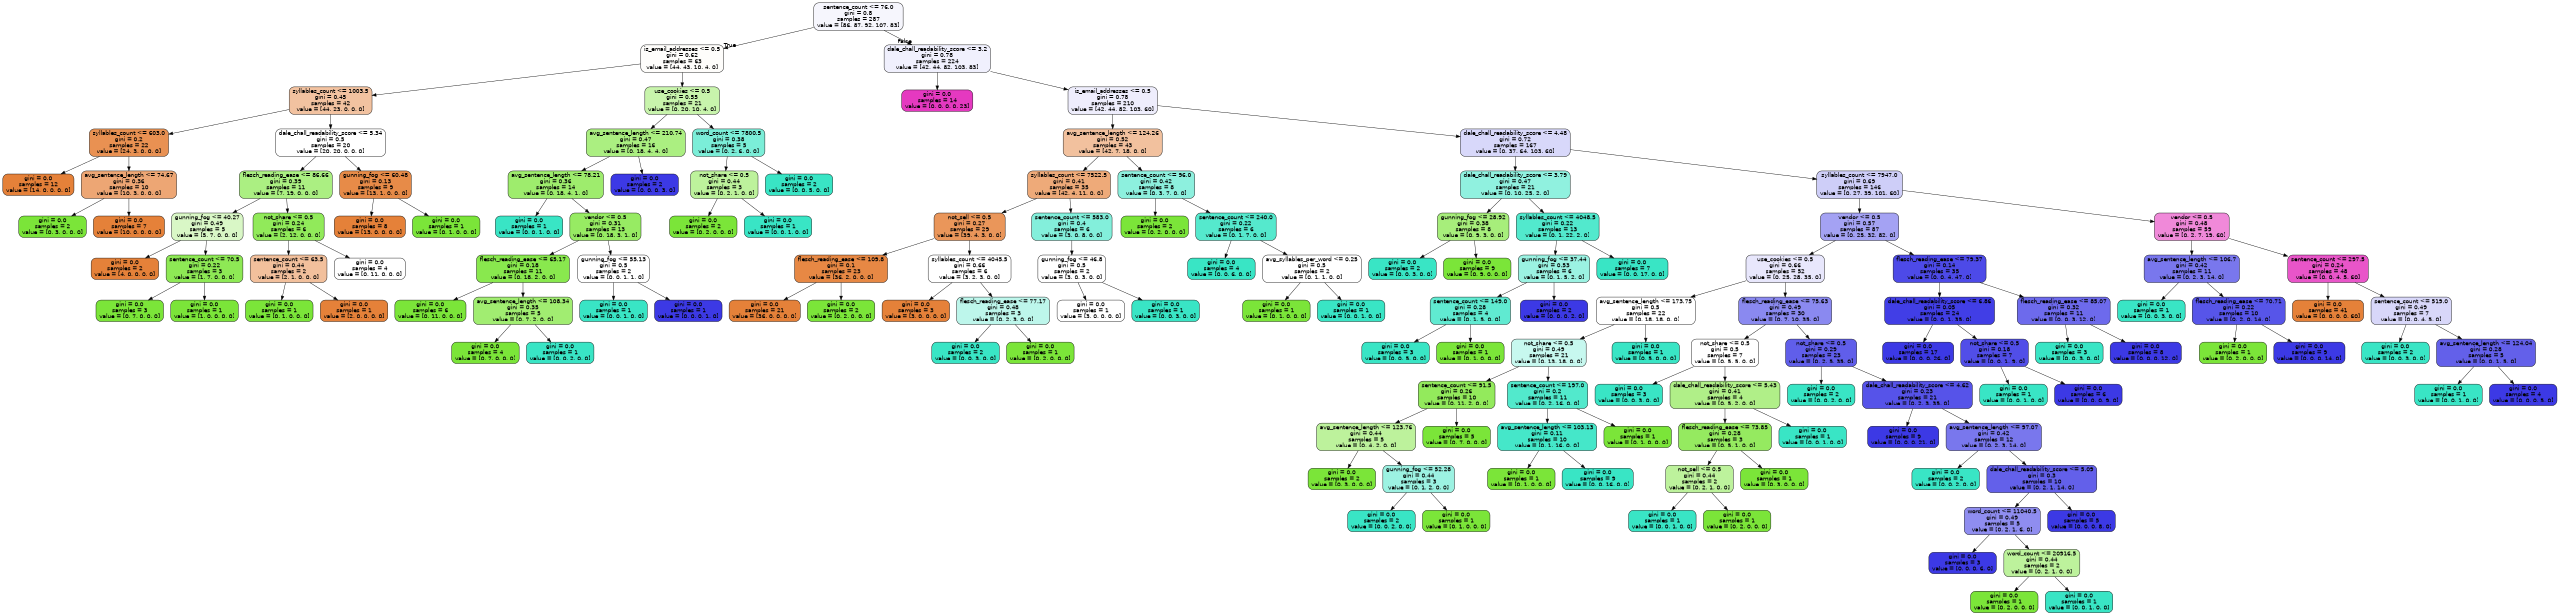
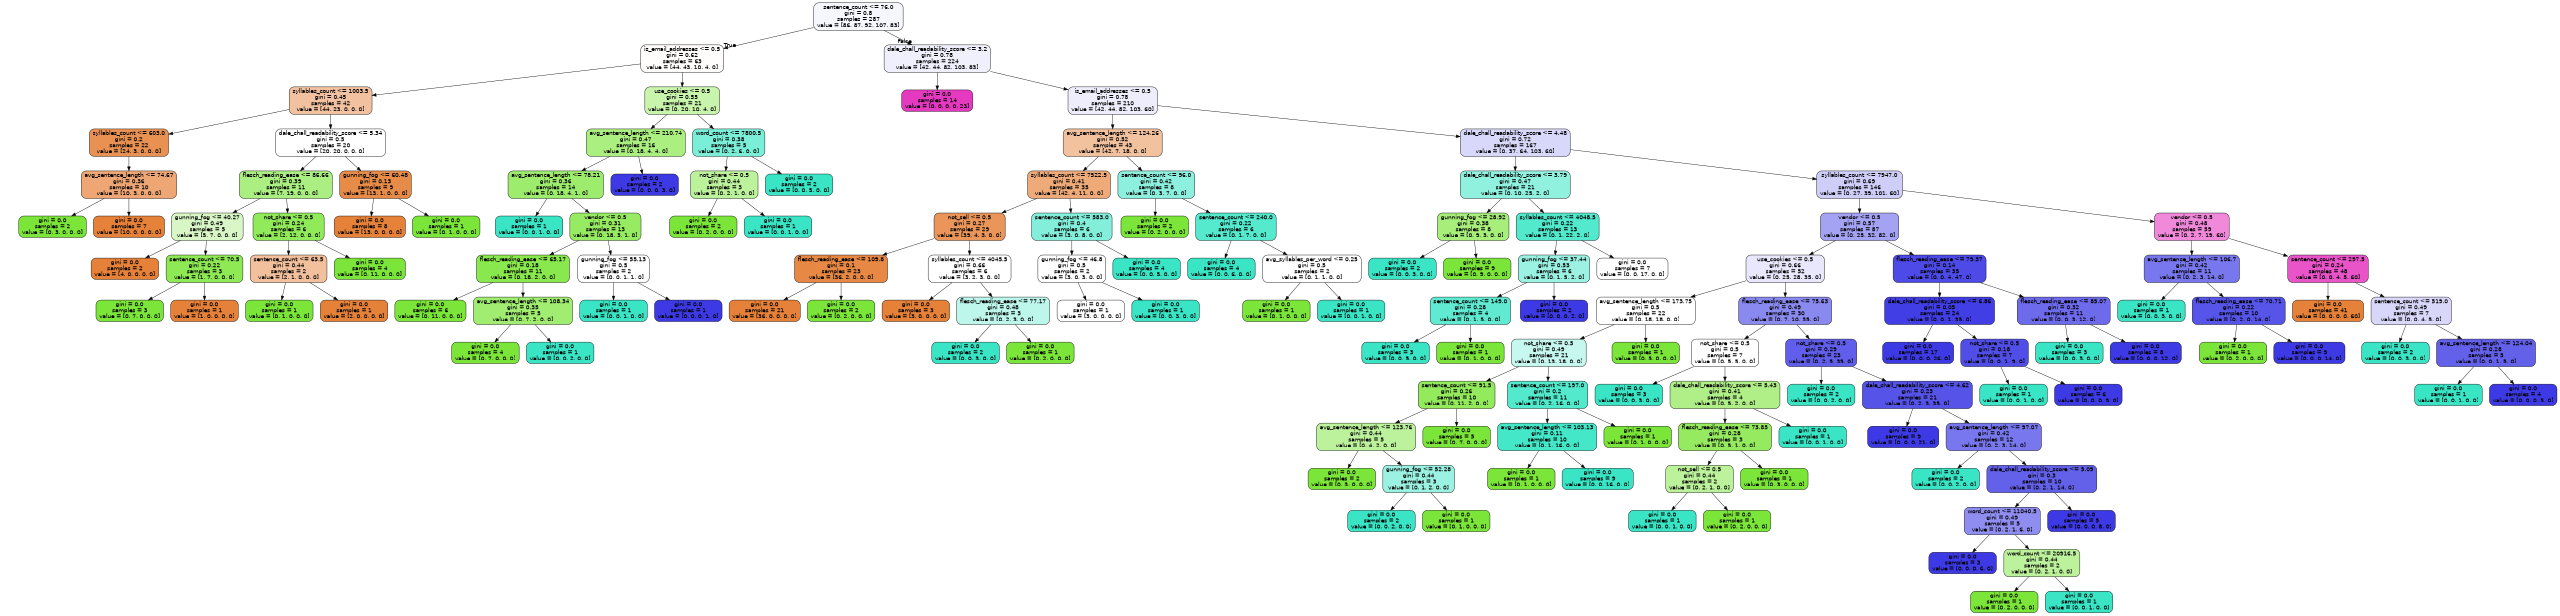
  digraph {
    node [color=black fillcolor="#39e5c5ff" fontname=helvetica shape=box style="filled, rounded"]
    edge [fontname=helvetica]
    n1 [fillcolor="#3c39e50b" label="sentence_count <= 76.0\ngini = 0.8\nsamples = 287\nvalue = [86, 87, 92, 107, 83]"]
    n2 [fillcolor="#e5813904" label="is_email_addresses <= 0.5\ngini = 0.62\nsamples = 63\nvalue = [44, 43, 10, 4, 0]"]
    n3 [fillcolor="#3c39e513" label="dale_chall_readability_score <= 3.2\ngini = 0.78\nsamples = 224\nvalue = [42, 44, 82, 103, 83]"]
    n4 [fillcolor="#e581397a" label="syllables_count <= 1003.5\ngini = 0.45\nsamples = 42\nvalue = [44, 23, 0, 0, 0]"]
    n5 [fillcolor="#7be5396a" label="use_cookies <= 0.5\ngini = 0.55\nsamples = 21\nvalue = [0, 20, 10, 4, 0]"]
    n6 [fillcolor="#e539c0ff" label="gini = 0.0\nsamples = 14\nvalue = [0, 0, 0, 0, 23]"]
    n7 [fillcolor="#3c39e516" label="is_email_addresses <= 0.5\ngini = 0.78\nsamples = 210\nvalue = [42, 44, 82, 103, 60]"]
    n8 [fillcolor="#e58139df" label="syllables_count <= 603.0\ngini = 0.2\nsamples = 22\nvalue = [24, 3, 0, 0, 0]"]
    n9 [fillcolor="#e5813900" label="dale_chall_readability_score <= 5.34\ngini = 0.5\nsamples = 20\nvalue = [20, 20, 0, 0, 0]"]
    n10 [fillcolor="#7be539a2" label="avg_sentence_length <= 210.74\ngini = 0.47\nsamples = 16\nvalue = [0, 18, 4, 4, 0]"]
    n11 [fillcolor="#39e5c5aa" label="word_count <= 7800.5\ngini = 0.38\nsamples = 5\nvalue = [0, 2, 6, 0, 0]"]
-   n12 [fillcolor="#e58139ff" label="gini = 0.0\nsamples = 12\nvalue = [14, 0, 0, 0, 0]"]
    n13 [fillcolor="#e58139b3" label="avg_sentence_length <= 74.67\ngini = 0.36\nsamples = 10\nvalue = [10, 3, 0, 0, 0]"]
    n14 [fillcolor="#7be539a1" label="flesch_reading_ease <= 86.66\ngini = 0.39\nsamples = 11\nvalue = [7, 19, 0, 0, 0]"]
    n15 [fillcolor="#e58139eb" label="gunning_fog <= 60.48\ngini = 0.13\nsamples = 9\nvalue = [13, 1, 0, 0, 0]"]
    n16 [fillcolor="#7be539ff" label="gini = 0.0\nsamples = 2\nvalue = [0, 3, 0, 0, 0]"]
    n17 [fillcolor="#e58139ff" label="gini = 0.0\nsamples = 7\nvalue = [10, 0, 0, 0, 0]"]
    n18 [fillcolor="#7be53949" label="gunning_fog <= 40.27\ngini = 0.49\nsamples = 5\nvalue = [5, 7, 0, 0, 0]"]
    n19 [fillcolor="#7be539d4" label="not_share <= 0.5\ngini = 0.24\nsamples = 6\nvalue = [2, 12, 0, 0, 0]"]
    n20 [fillcolor="#e58139ff" label="gini = 0.0\nsamples = 8\nvalue = [13, 0, 0, 0, 0]"]
    n21 [fillcolor="#7be539ff" label="gini = 0.0\nsamples = 1\nvalue = [0, 1, 0, 0, 0]"]
    n22 [fillcolor="#e58139ff" label="gini = 0.0\nsamples = 2\nvalue = [4, 0, 0, 0, 0]"]
    n23 [fillcolor="#7be539db" label="sentence_count <= 70.5\ngini = 0.22\nsamples = 3\nvalue = [1, 7, 0, 0, 0]"]
    n24 [fillcolor="#e581397f" label="sentence_count <= 63.5\ngini = 0.44\nsamples = 2\nvalue = [2, 1, 0, 0, 0]"]
-   n25 [fillcolor="#e5813900" label="gini = 0.0\nsamples = 4\nvalue = [0, 11, 0, 0, 0]"]
+   n25 [fillcolor="#7be539ff" label="gini = 0.0\nsamples = 4\nvalue = [0, 11, 0, 0, 0]"]
    n26 [fillcolor="#7be539ff" label="gini = 0.0\nsamples = 3\nvalue = [0, 7, 0, 0, 0]"]
-   n27 [fillcolor="#7be539ff" label="gini = 0.0\nsamples = 1\nvalue = [1, 0, 0, 0, 0]"]
+   n27 [fillcolor="#e58139ff" label="gini = 0.0\nsamples = 1\nvalue = [1, 0, 0, 0, 0]"]
    n28 [fillcolor="#7be539ff" label="gini = 0.0\nsamples = 1\nvalue = [0, 1, 0, 0, 0]"]
    n29 [fillcolor="#e58139ff" label="gini = 0.0\nsamples = 1\nvalue = [2, 0, 0, 0, 0]"]
    n30 [fillcolor="#7be539bc" label="avg_sentence_length <= 78.21\ngini = 0.36\nsamples = 14\nvalue = [0, 18, 4, 1, 0]"]
    n31 [fillcolor="#3c39e5ff" label="gini = 0.0\nsamples = 2\nvalue = [0, 0, 0, 3, 0]"]
    n32 [fillcolor="#7be5397f" label="not_share <= 0.5\ngini = 0.44\nsamples = 3\nvalue = [0, 2, 1, 0, 0]"]
    n33 [label="gini = 0.0\nsamples = 2\nvalue = [0, 0, 5, 0, 0]"]
    n34 [label="gini = 0.0\nsamples = 1\nvalue = [0, 0, 1, 0, 0]"]
    n35 [fillcolor="#7be539c9" label="vendor <= 0.5\ngini = 0.31\nsamples = 13\nvalue = [0, 18, 3, 1, 0]"]
    n36 [fillcolor="#7be539e3" label="flesch_reading_ease <= 65.17\ngini = 0.18\nsamples = 11\nvalue = [0, 18, 2, 0, 0]"]
    n37 [fillcolor="#39e5c500" label="gunning_fog <= 55.13\ngini = 0.5\nsamples = 2\nvalue = [0, 0, 1, 1, 0]"]
    n38 [fillcolor="#7be539ff" label="gini = 0.0\nsamples = 6\nvalue = [0, 11, 0, 0, 0]"]
    n39 [fillcolor="#7be539b6" label="avg_sentence_length <= 108.34\ngini = 0.35\nsamples = 5\nvalue = [0, 7, 2, 0, 0]"]
    n40 [label="gini = 0.0\nsamples = 1\nvalue = [0, 0, 1, 0, 0]"]
    n41 [fillcolor="#3c39e5ff" label="gini = 0.0\nsamples = 1\nvalue = [0, 0, 0, 1, 0]"]
    n42 [fillcolor="#7be539ff" label="gini = 0.0\nsamples = 4\nvalue = [0, 7, 0, 0, 0]"]
    n43 [label="gini = 0.0\nsamples = 1\nvalue = [0, 0, 2, 0, 0]"]
    n44 [fillcolor="#7be539ff" label="gini = 0.0\nsamples = 2\nvalue = [0, 2, 0, 0, 0]"]
    n45 [label="gini = 0.0\nsamples = 1\nvalue = [0, 0, 1, 0, 0]"]
    n46 [fillcolor="#e581397d" label="avg_sentence_length <= 124.26\ngini = 0.52\nsamples = 43\nvalue = [42, 7, 18, 0, 0]"]
    n47 [fillcolor="#3c39e532" label="dale_chall_readability_score <= 4.48\ngini = 0.72\nsamples = 167\nvalue = [0, 37, 64, 103, 60]"]
    n48 [fillcolor="#e58139ac" label="syllables_count <= 7522.5\ngini = 0.41\nsamples = 35\nvalue = [42, 4, 11, 0, 0]"]
    n49 [fillcolor="#39e5c592" label="sentence_count <= 96.0\ngini = 0.42\nsamples = 8\nvalue = [0, 3, 7, 0, 0]"]
    n50 [fillcolor="#39e5c58e" label="dale_chall_readability_score <= 3.79\ngini = 0.47\nsamples = 21\nvalue = [0, 10, 25, 2, 0]"]
    n51 [fillcolor="#3c39e53f" label="syllables_count <= 7947.0\ngini = 0.69\nsamples = 146\nvalue = [0, 27, 39, 101, 60]"]
    n52 [fillcolor="#e58139d4" label="not_sell <= 0.5\ngini = 0.27\nsamples = 29\nvalue = [39, 4, 3, 0, 0]"]
    n53 [fillcolor="#39e5c59f" label="sentence_count <= 583.0\ngini = 0.4\nsamples = 6\nvalue = [3, 0, 8, 0, 0]"]
    n54 [fillcolor="#7be539ff" label="gini = 0.0\nsamples = 2\nvalue = [0, 2, 0, 0, 0]"]
    n55 [fillcolor="#39e5c5db" label="sentence_count <= 240.0\ngini = 0.22\nsamples = 6\nvalue = [0, 1, 7, 0, 0]"]
    n56 [fillcolor="#e58139f1" label="flesch_reading_ease <= 109.8\ngini = 0.1\nsamples = 23\nvalue = [36, 2, 0, 0, 0]"]
    n57 [fillcolor="#e5813900" label="syllables_count <= 4045.5\ngini = 0.66\nsamples = 6\nvalue = [3, 2, 3, 0, 0]"]
    n58 [fillcolor="#e5813900" label="gunning_fog <= 46.8\ngini = 0.5\nsamples = 2\nvalue = [3, 0, 3, 0, 0]"]
+   n59 [label="gini = 0.0\nsamples = 4\nvalue = [0, 0, 5, 0, 0]"]
    n60 [fillcolor="#e58139ff" label="gini = 0.0\nsamples = 21\nvalue = [36, 0, 0, 0, 0]"]
    n61 [fillcolor="#7be539ff" label="gini = 0.0\nsamples = 2\nvalue = [0, 2, 0, 0, 0]"]
    n62 [fillcolor="#e58139ff" label="gini = 0.0\nsamples = 3\nvalue = [3, 0, 0, 0, 0]"]
    n63 [fillcolor="#39e5c555" label="flesch_reading_ease <= 77.17\ngini = 0.48\nsamples = 3\nvalue = [0, 2, 3, 0, 0]"]
    n64 [label="gini = 0.0\nsamples = 2\nvalue = [0, 0, 3, 0, 0]"]
    n65 [fillcolor="#7be539ff" label="gini = 0.0\nsamples = 1\nvalue = [0, 2, 0, 0, 0]"]
    n66 [fillcolor="#7be53900" label="gini = 0.0\nsamples = 1\nvalue = [3, 0, 0, 0, 0]"]
    n67 [label="gini = 0.0\nsamples = 1\nvalue = [0, 0, 3, 0, 0]"]
    n68 [label="gini = 0.0\nsamples = 4\nvalue = [0, 0, 6, 0, 0]"]
    n69 [fillcolor="#7be53900" label="avg_syllables_per_word <= 0.25\ngini = 0.5\nsamples = 2\nvalue = [0, 1, 1, 0, 0]"]
    n70 [fillcolor="#7be539ff" label="gini = 0.0\nsamples = 1\nvalue = [0, 1, 0, 0, 0]"]
    n71 [label="gini = 0.0\nsamples = 1\nvalue = [0, 0, 1, 0, 0]"]
    n72 [fillcolor="#7be539aa" label="gunning_fog <= 28.92\ngini = 0.38\nsamples = 8\nvalue = [0, 9, 3, 0, 0]"]
    n73 [fillcolor="#39e5c5de" label="syllables_count <= 4048.5\ngini = 0.22\nsamples = 13\nvalue = [0, 1, 22, 2, 0]"]
    n74 [fillcolor="#3c39e577" label="vendor <= 0.5\ngini = 0.57\nsamples = 87\nvalue = [0, 25, 32, 82, 0]"]
    n75 [fillcolor="#e539c098" label="vendor <= 0.5\ngini = 0.48\nsamples = 59\nvalue = [0, 2, 7, 19, 60]"]
    n76 [label="gini = 0.0\nsamples = 2\nvalue = [0, 0, 3, 0, 0]"]
    n77 [fillcolor="#7be539ff" label="gini = 0.0\nsamples = 9\nvalue = [0, 9, 0, 0, 0]"]
    n78 [fillcolor="#39e5c580" label="gunning_fog <= 37.44\ngini = 0.53\nsamples = 6\nvalue = [0, 1, 5, 2, 0]"]
-   n79 [label="gini = 0.0\nsamples = 7\nvalue = [0, 0, 17, 0, 0]"]
+   n79 [fillcolor="#e5813900" label="gini = 0.0\nsamples = 7\nvalue = [0, 0, 17, 0, 0]"]
    n80 [fillcolor="#39e5c5cc" label="sentence_count <= 149.0\ngini = 0.28\nsamples = 4\nvalue = [0, 1, 5, 0, 0]"]
    n81 [fillcolor="#3c39e5ff" label="gini = 0.0\nsamples = 2\nvalue = [0, 0, 0, 2, 0]"]
    n82 [label="gini = 0.0\nsamples = 3\nvalue = [0, 0, 5, 0, 0]"]
    n83 [fillcolor="#7be539ff" label="gini = 0.0\nsamples = 1\nvalue = [0, 1, 0, 0, 0]"]
    n84 [fillcolor="#3c39e51e" label="use_cookies <= 0.5\ngini = 0.66\nsamples = 52\nvalue = [0, 25, 28, 35, 0]"]
    n85 [fillcolor="#3c39e5e9" label="flesch_reading_ease <= 79.37\ngini = 0.14\nsamples = 35\nvalue = [0, 0, 4, 47, 0]"]
    n86 [fillcolor="#3c39e5af" label="avg_sentence_length <= 106.7\ngini = 0.42\nsamples = 11\nvalue = [0, 2, 3, 14, 0]"]
    n87 [fillcolor="#e539c0db" label="sentence_count <= 297.5\ngini = 0.24\nsamples = 48\nvalue = [0, 0, 4, 5, 60]"]
    n88 [fillcolor="#7be53900" label="avg_sentence_length <= 173.75\ngini = 0.5\nsamples = 22\nvalue = [0, 18, 18, 0, 0]"]
    n89 [fillcolor="#3c39e598" label="flesch_reading_ease <= 75.63\ngini = 0.49\nsamples = 30\nvalue = [0, 7, 10, 35, 0]"]
    n90 [fillcolor="#3c39e5f8" label="dale_chall_readability_score <= 6.86\ngini = 0.05\nsamples = 24\nvalue = [0, 0, 1, 35, 0]"]
    n91 [fillcolor="#3c39e5bf" label="flesch_reading_ease <= 85.07\ngini = 0.32\nsamples = 11\nvalue = [0, 0, 3, 12, 0]"]
    n92 [fillcolor="#39e5c547" label="not_share <= 0.5\ngini = 0.49\nsamples = 21\nvalue = [0, 13, 18, 0, 0]"]
-   n93 [label="gini = 0.0\nsamples = 1\nvalue = [0, 5, 0, 0, 0]"]
+   n93 [fillcolor="#7be539ff" label="gini = 0.0\nsamples = 1\nvalue = [0, 5, 0, 0, 0]"]
    n94 [fillcolor="#7be53900" label="not_share <= 0.5\ngini = 0.5\nsamples = 7\nvalue = [0, 5, 5, 0, 0]"]
    n95 [fillcolor="#3c39e5cf" label="not_share <= 0.5\ngini = 0.29\nsamples = 23\nvalue = [0, 2, 5, 35, 0]"]
    n96 [fillcolor="#7be539d1" label="sentence_count <= 91.5\ngini = 0.26\nsamples = 10\nvalue = [0, 11, 2, 0, 0]"]
    n97 [fillcolor="#39e5c5df" label="sentence_count <= 197.0\ngini = 0.2\nsamples = 11\nvalue = [0, 2, 16, 0, 0]"]
    n98 [fillcolor="#7be5397f" label="avg_sentence_length <= 123.76\ngini = 0.44\nsamples = 5\nvalue = [0, 4, 2, 0, 0]"]
    n99 [fillcolor="#7be539ff" label="gini = 0.0\nsamples = 5\nvalue = [0, 7, 0, 0, 0]"]
    n100 [fillcolor="#39e5c5ef" label="avg_sentence_length <= 103.13\ngini = 0.11\nsamples = 10\nvalue = [0, 1, 16, 0, 0]"]
    n101 [fillcolor="#7be539ff" label="gini = 0.0\nsamples = 1\nvalue = [0, 1, 0, 0, 0]"]
    n102 [fillcolor="#7be539ff" label="gini = 0.0\nsamples = 2\nvalue = [0, 3, 0, 0, 0]"]
    n103 [fillcolor="#39e5c57f" label="gunning_fog <= 52.28\ngini = 0.44\nsamples = 3\nvalue = [0, 1, 2, 0, 0]"]
    n104 [label="gini = 0.0\nsamples = 2\nvalue = [0, 0, 2, 0, 0]"]
    n105 [fillcolor="#7be539ff" label="gini = 0.0\nsamples = 1\nvalue = [0, 1, 0, 0, 0]"]
    n106 [fillcolor="#7be539ff" label="gini = 0.0\nsamples = 1\nvalue = [0, 1, 0, 0, 0]"]
    n107 [label="gini = 0.0\nsamples = 9\nvalue = [0, 0, 16, 0, 0]"]
    n108 [label="gini = 0.0\nsamples = 3\nvalue = [0, 0, 3, 0, 0]"]
    n109 [fillcolor="#7be53999" label="dale_chall_readability_score <= 5.43\ngini = 0.41\nsamples = 4\nvalue = [0, 5, 2, 0, 0]"]
    n110 [label="gini = 0.0\nsamples = 2\nvalue = [0, 0, 2, 0, 0]"]
    n111 [fillcolor="#3c39e5dd" label="dale_chall_readability_score <= 4.62\ngini = 0.23\nsamples = 21\nvalue = [0, 2, 3, 35, 0]"]
    n112 [fillcolor="#7be539cc" label="flesch_reading_ease <= 73.85\ngini = 0.28\nsamples = 3\nvalue = [0, 5, 1, 0, 0]"]
    n113 [label="gini = 0.0\nsamples = 1\nvalue = [0, 0, 1, 0, 0]"]
    n114 [fillcolor="#7be5397f" label="not_sell <= 0.5\ngini = 0.44\nsamples = 2\nvalue = [0, 2, 1, 0, 0]"]
    n115 [fillcolor="#7be539ff" label="gini = 0.0\nsamples = 1\nvalue = [0, 3, 0, 0, 0]"]
    n116 [label="gini = 0.0\nsamples = 1\nvalue = [0, 0, 1, 0, 0]"]
    n117 [fillcolor="#7be539ff" label="gini = 0.0\nsamples = 1\nvalue = [0, 2, 0, 0, 0]"]
    n118 [fillcolor="#3c39e5ff" label="gini = 0.0\nsamples = 9\nvalue = [0, 0, 0, 21, 0]"]
    n119 [fillcolor="#3c39e5af" label="avg_sentence_length <= 97.07\ngini = 0.42\nsamples = 12\nvalue = [0, 2, 3, 14, 0]"]
    n120 [label="gini = 0.0\nsamples = 2\nvalue = [0, 0, 2, 0, 0]"]
    n121 [fillcolor="#3c39e5cc" label="dale_chall_readability_score <= 5.09\ngini = 0.3\nsamples = 10\nvalue = [0, 2, 1, 14, 0]"]
    n122 [fillcolor="#3c39e592" label="word_count <= 11040.5\ngini = 0.49\nsamples = 5\nvalue = [0, 2, 1, 6, 0]"]
    n123 [fillcolor="#3c39e5ff" label="gini = 0.0\nsamples = 5\nvalue = [0, 0, 0, 8, 0]"]
    n124 [fillcolor="#3c39e5ff" label="gini = 0.0\nsamples = 3\nvalue = [0, 0, 0, 6, 0]"]
    n125 [fillcolor="#7be5397f" label="word_count <= 20916.5\ngini = 0.44\nsamples = 2\nvalue = [0, 2, 1, 0, 0]"]
    n126 [fillcolor="#7be539ff" label="gini = 0.0\nsamples = 1\nvalue = [0, 2, 0, 0, 0]"]
    n127 [label="gini = 0.0\nsamples = 1\nvalue = [0, 0, 1, 0, 0]"]
    n128 [fillcolor="#3c39e5ff" label="gini = 0.0\nsamples = 17\nvalue = [0, 0, 0, 26, 0]"]
    n129 [fillcolor="#3c39e5e3" label="not_share <= 0.5\ngini = 0.18\nsamples = 7\nvalue = [0, 0, 1, 9, 0]"]
    n130 [label="gini = 0.0\nsamples = 3\nvalue = [0, 0, 3, 0, 0]"]
    n131 [fillcolor="#3c39e5ff" label="gini = 0.0\nsamples = 8\nvalue = [0, 0, 0, 12, 0]"]
    n132 [label="gini = 0.0\nsamples = 1\nvalue = [0, 0, 1, 0, 0]"]
    n133 [fillcolor="#3c39e5ff" label="gini = 0.0\nsamples = 6\nvalue = [0, 0, 0, 9, 0]"]
    n134 [label="gini = 0.0\nsamples = 1\nvalue = [0, 0, 3, 0, 0]"]
    n135 [fillcolor="#3c39e5db" label="flesch_reading_ease <= 70.71\ngini = 0.22\nsamples = 10\nvalue = [0, 2, 0, 14, 0]"]
    n136 [fillcolor="#e58139ff" label="gini = 0.0\nsamples = 41\nvalue = [0, 0, 0, 0, 60]"]
    n137 [fillcolor="#3c39e533" label="sentence_count <= 519.0\ngini = 0.49\nsamples = 7\nvalue = [0, 0, 4, 5, 0]"]
    n138 [fillcolor="#7be539ff" label="gini = 0.0\nsamples = 1\nvalue = [0, 2, 0, 0, 0]"]
    n139 [fillcolor="#3c39e5ff" label="gini = 0.0\nsamples = 9\nvalue = [0, 0, 0, 14, 0]"]
    n140 [label="gini = 0.0\nsamples = 2\nvalue = [0, 0, 3, 0, 0]"]
    n141 [fillcolor="#3c39e5cc" label="avg_sentence_length <= 124.04\ngini = 0.28\nsamples = 5\nvalue = [0, 0, 1, 5, 0]"]
    n142 [label="gini = 0.0\nsamples = 1\nvalue = [0, 0, 1, 0, 0]"]
    n143 [fillcolor="#3c39e5ff" label="gini = 0.0\nsamples = 4\nvalue = [0, 0, 0, 5, 0]"]
    n1 -> n2 [headlabel=True labelangle=45 labeldistance=2.5]
    n1 -> n3 [headlabel=False labelangle=-45 labeldistance=2.5]
    n2 -> n4
    n2 -> n5
    n3 -> n6
    n3 -> n7
    n4 -> n8
    n4 -> n9
    n5 -> n10
    n5 -> n11
    n7 -> n46
    n7 -> n47
-   n8 -> n12
    n8 -> n13
    n9 -> n14
    n9 -> n15
    n10 -> n30
    n10 -> n31
    n11 -> n32
    n11 -> n33
    n13 -> n16
    n13 -> n17
    n14 -> n18
    n14 -> n19
    n15 -> n20
    n15 -> n21
    n18 -> n22
    n18 -> n23
    n19 -> n24
    n19 -> n25
    n23 -> n26
    n23 -> n27
    n24 -> n28
    n24 -> n29
    n30 -> n34
    n30 -> n35
    n32 -> n44
    n32 -> n45
    n35 -> n36
    n35 -> n37
    n36 -> n38
    n36 -> n39
    n37 -> n40
    n37 -> n41
    n39 -> n42
    n39 -> n43
    n46 -> n48
    n46 -> n49
    n47 -> n50
    n47 -> n51
    n48 -> n52
    n48 -> n53
    n49 -> n54
    n49 -> n55
    n50 -> n72
    n50 -> n73
    n51 -> n74
    n51 -> n75
    n52 -> n56
    n52 -> n57
    n53 -> n58
+   n53 -> n59
    n55 -> n68
    n55 -> n69
    n56 -> n60
    n56 -> n61
    n57 -> n62
    n57 -> n63
    n58 -> n66
    n58 -> n67
    n63 -> n64
    n63 -> n65
    n69 -> n70
    n69 -> n71
    n72 -> n76
    n72 -> n77
    n73 -> n78
    n73 -> n79
    n74 -> n84
    n74 -> n85
    n75 -> n86
    n75 -> n87
    n78 -> n80
    n78 -> n81
    n80 -> n82
    n80 -> n83
    n84 -> n88
    n84 -> n89
    n85 -> n90
    n85 -> n91
    n86 -> n134
    n86 -> n135
    n87 -> n136
    n87 -> n137
    n88 -> n92
    n88 -> n93
    n89 -> n94
    n89 -> n95
    n90 -> n128
    n90 -> n129
    n91 -> n130
    n91 -> n131
    n92 -> n96
    n92 -> n97
    n94 -> n108
    n94 -> n109
    n95 -> n110
    n95 -> n111
    n96 -> n98
    n96 -> n99
    n97 -> n100
    n97 -> n101
    n98 -> n102
    n98 -> n103
    n100 -> n106
    n100 -> n107
    n103 -> n104
    n103 -> n105
    n109 -> n112
    n109 -> n113
    n111 -> n118
    n111 -> n119
    n112 -> n114
    n112 -> n115
    n114 -> n116
    n114 -> n117
    n119 -> n120
    n119 -> n121
    n121 -> n122
    n121 -> n123
    n122 -> n124
    n122 -> n125
    n125 -> n126
    n125 -> n127
    n129 -> n132
    n129 -> n133
    n135 -> n138
    n135 -> n139
    n137 -> n140
    n137 -> n141
    n141 -> n142
    n141 -> n143
  }
